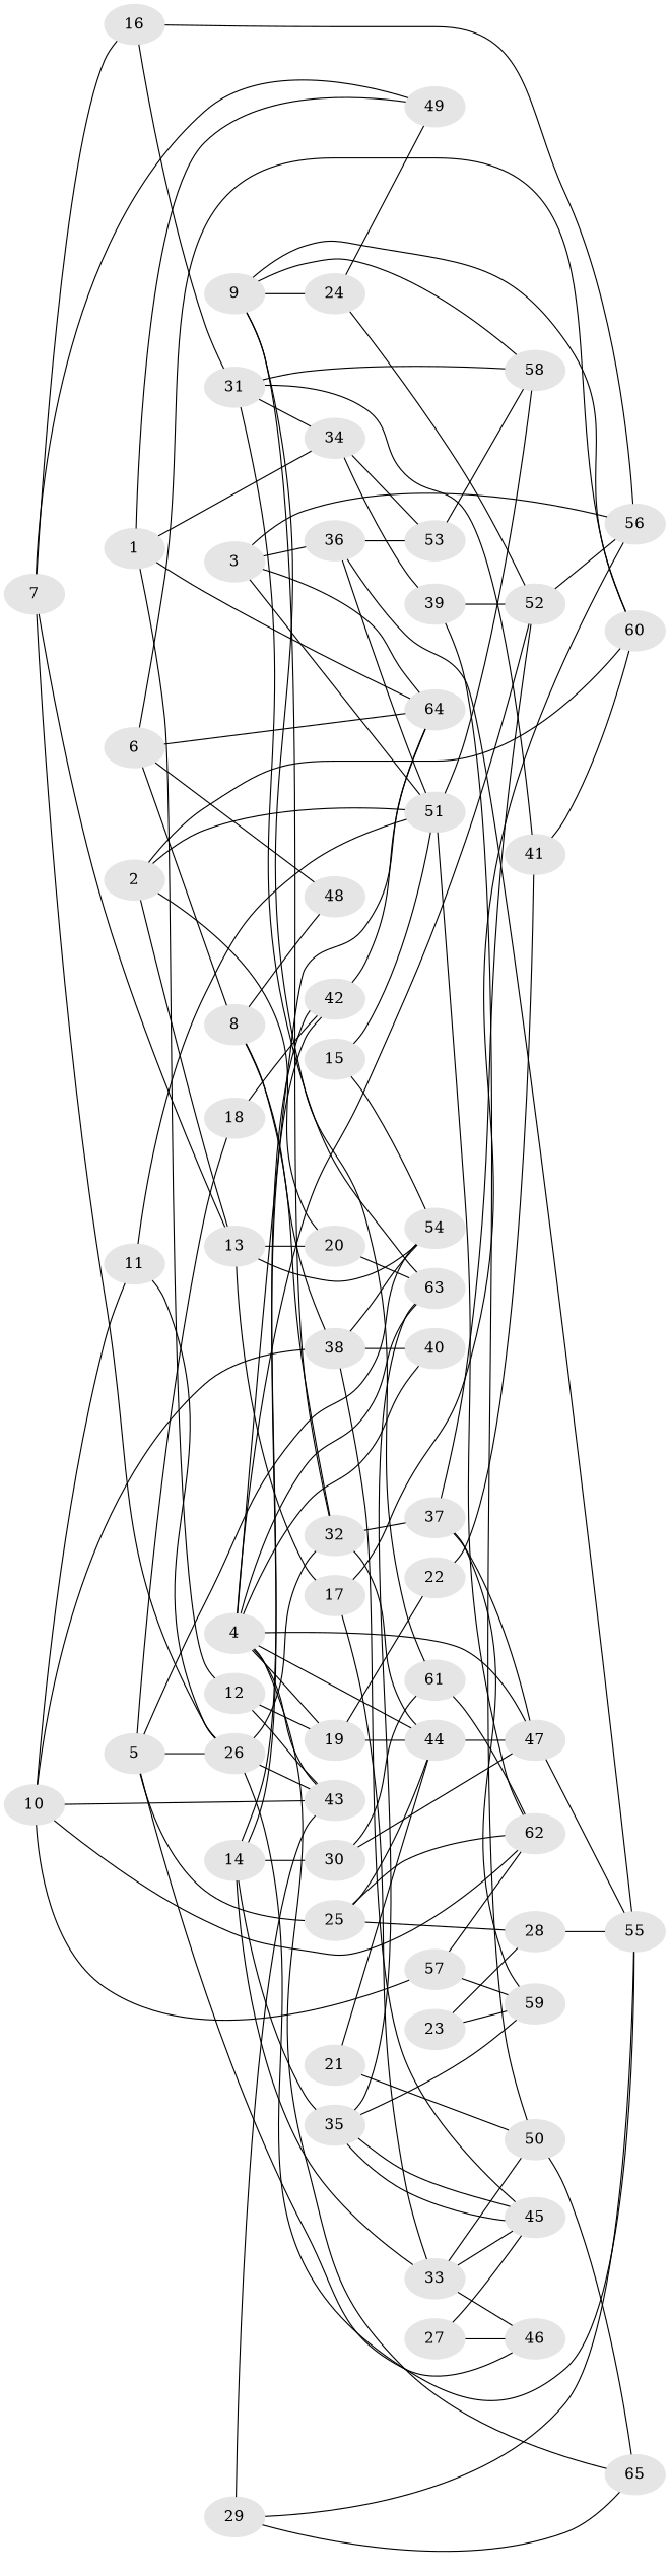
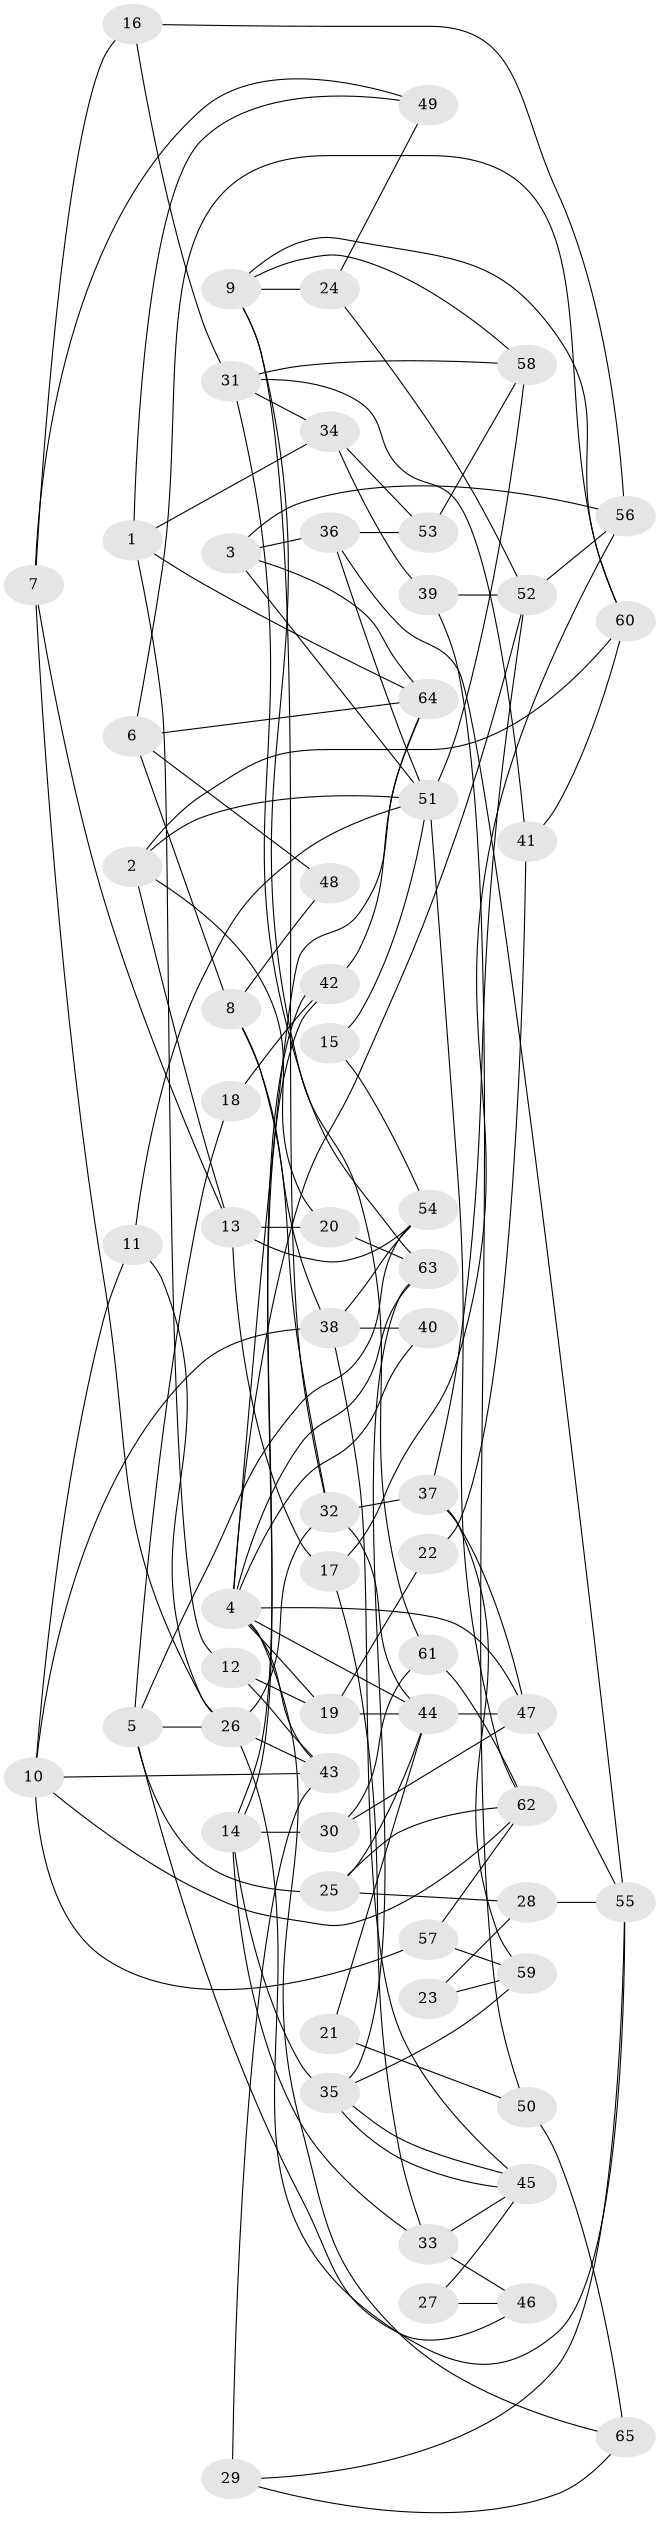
  graph {
    rankdir=LR
    node [color=gray90 style=filled]
    1
    12
    34
    49
    64
    19
    43
    39
    53
    2
    13
    20
    51
    60
    54
    17
    63
    58
    62
    3
    36
    56
    55
    4
    40
    44
    47
    52
    65
    22
    5
    18
    25
    26
    46
    42
    28
    32
    6
    8
    48
    38
    7
    16
    31
    37
    45
    9
    24
    61
    10
    11
    57
    59
    33
    14
    30
    35
    50
    15
    41
    21
    23
    27
    29
    1 -- 12
    1 -- 34
    1 -- 49
    1 -- 64
    12 -- 19
    12 -- 43
    34 -- 39
    34 -- 53
    19 -- 44
    19 -- 22
    39 -- 52
    39 -- 50
    53 -- 58
    2 -- 13
    2 -- 20
    2 -- 51
    2 -- 60
    13 -- 20
    13 -- 54
    13 -- 17
    20 -- 63
    51 -- 58
    51 -- 62
    17 -- 56
    17 -- 33
    3 -- 64
    3 -- 51
    3 -- 36
    3 -- 56
    36 -- 53
    36 -- 51
    36 -- 55
    4 -- 64
    4 -- 19
    4 -- 43
    4 -- 63
    4 -- 40
    4 -- 44
    4 -- 47
    4 -- 52
    4 -- 65
    44 -- 47
    47 -- 55
    52 -- 56
    22 -- 41
    5 -- 54
    5 -- 18
    5 -- 25
    5 -- 26
    5 -- 46
    18 -- 42
    25 -- 62
    25 -- 44
    25 -- 28
    26 -- 43
    26 -- 55
    26 -- 32
    42 -- 64
    28 -- 55
    32 -- 44
    32 -- 37
    6 -- 64
    6 -- 60
    6 -- 8
    6 -- 48
    8 -- 32
    8 -- 48
    8 -- 38
    38 -- 54
    38 -- 40
    38 -- 45
    7 -- 49
    7 -- 13
    7 -- 26
    7 -- 16
    16 -- 56
    16 -- 31
    31 -- 34
    31 -- 63
    31 -- 58
    31 -- 41
    37 -- 47
    37 -- 52
    37 -- 59
    9 -- 60
    9 -- 58
    9 -- 32
    9 -- 24
    9 -- 61
    24 -- 49
    24 -- 52
    61 -- 62
    10 -- 43
    10 -- 62
    10 -- 38
    10 -- 11
    10 -- 57
    11 -- 51
    11 -- 26
    57 -- 62
    57 -- 59
    33 -- 46
    33 -- 45
-   33 -- 50
    14 -- 42
    14 -- 42
    14 -- 33
    14 -- 30
    14 -- 35
    30 -- 47
    30 -- 61
    35 -- 63
    35 -- 45
    35 -- 45
    35 -- 59
    50 -- 65
    15 -- 51
    15 -- 54
    41 -- 60
    21 -- 44
    21 -- 50
    23 -- 28
    23 -- 59
    27 -- 46
    27 -- 45
    29 -- 43
    29 -- 55
    29 -- 65
  }
